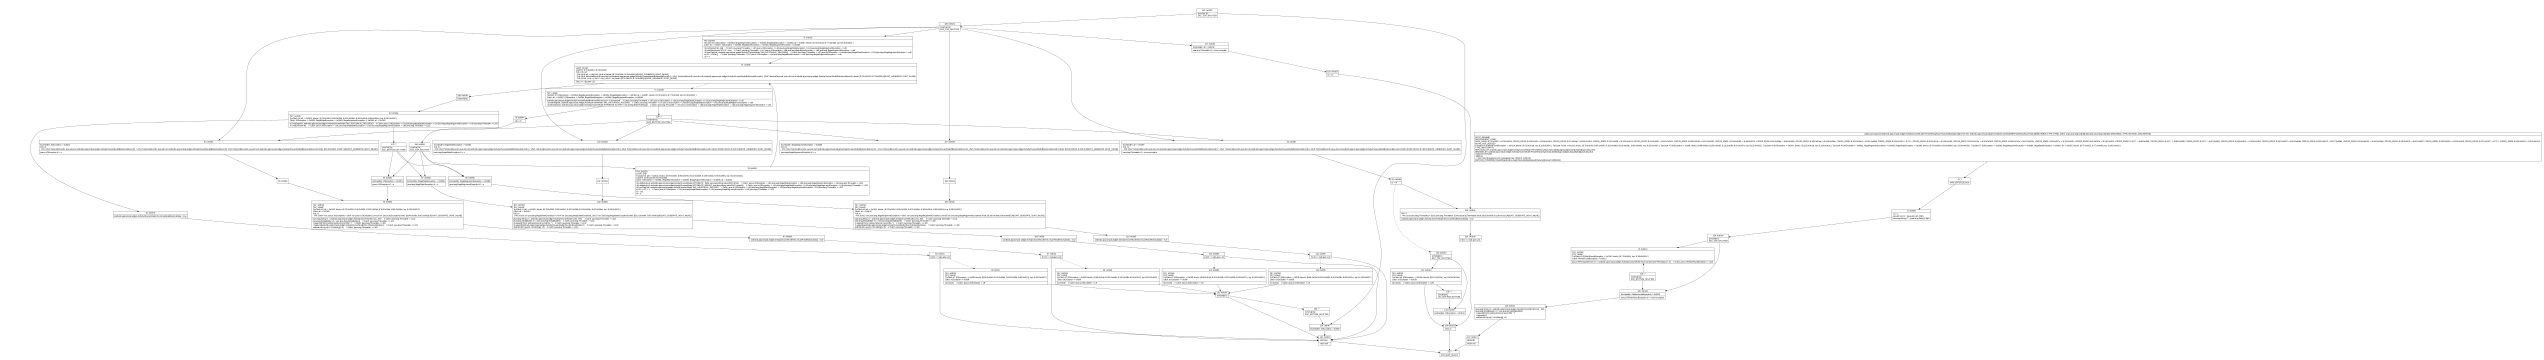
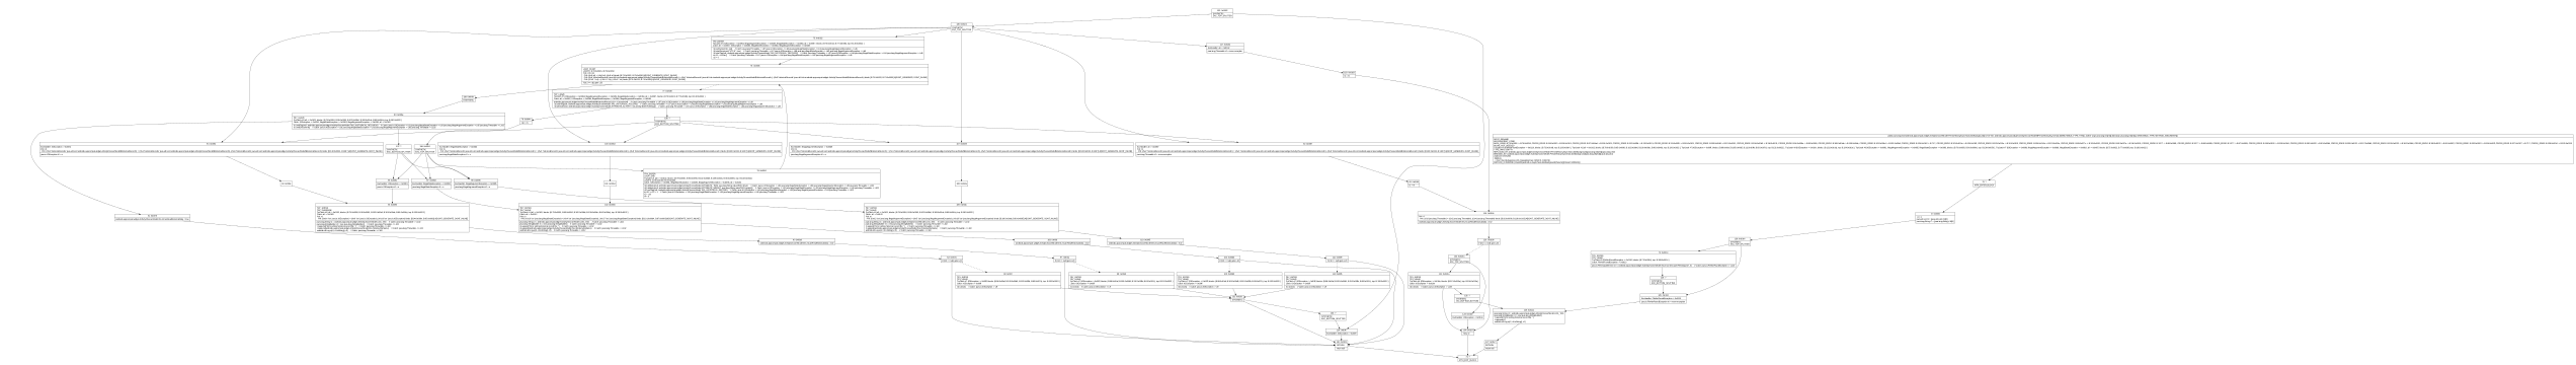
  digraph {
    fontname="Liberation Sans"
    node [fontname="Liberation Sans" shape=record]
    edge [fontname="Liberation Sans"]
    n1 [label="{70\:\ ?|MTH_ENTER_BLOCK\l}"]
    n2 [label="{72\:\ 0x0000|r4 = 0\ljava.util.List r5 = (java.util.List) r18[0]\ljava.lang.String r7 = (java.lang.String) r18[1]\l}"]
    n3 [label="{128\:\ 0x0014|SYNTHETIC\lEXC_TOP_SPLITTER\l}"]
    n4 [label="{73\:\ 0x0014|TRY_ENTER\lTRY_LEAVE\lTryCatch #0 \{FileNotFoundException \-\> 0x0110, blocks: (B:73:0x0014), top: B:128:0x0014 \}\lCatch: FileNotFoundException \-\> 0x0110\l|java.io.FileOutputStream r10 = androidx.appcompat.widget.ActivityChooserModel.this.mContext.openFileOutput(r7, 0)     \/\/ Catch: java.io.FileNotFoundException \-\> L110\l}"]
    n5 [label="{125\:\ 0x0110|ExcHandler: FileNotFoundException \-\> 0x0110\l|java.io.FileNotFoundException r0 = move\-exception\l}"]
    n6 [label="{129\:\ ?|SYNTHETIC\lEXC_BOTTOM_SPLITTER\l}"]
    n7 [label="{126\:\ 0x0111|java.lang.String r2 = androidx.appcompat.widget.ActivityChooserModel.LOG_TAG\ljava.lang.StringBuilder r4 = new java.lang.StringBuilder()\lr4.append(\"Error writing historical record file: \")\lr4.append(r7)\landroid.util.Log.e(r2, r4.toString(), r0)\l}"]
    n8 [label="{132\:\ 0x0022|SYNTHETIC\lEXC_TOP_SPLITTER\l}"]
    n9 [label="{130\:\ 0x0022|SYNTHETIC\lEXC_TOP_SPLITTER\l}"]
    n10 [label="{114\:\ 0x00ff|ExcHandler: IOException \-\> 0x00ff\l}"]
    n11 [label="{75\:\ 0x0022|TRY_ENTER\lTryCatch #7 \{IOException \-\> 0x008d, IllegalArgumentException \-\> 0x00d9, IllegalStateException \-\> 0x00b3, all \-\> 0x0087, blocks: (B:75:0x0022, B:77:0x0038), top: B:130:0x0022 \}\lCatch: all \-\> 0x0087, IOException \-\> 0x008d, IllegalStateException \-\> 0x00b3, IllegalArgumentException \-\> 0x00d9\l|r10.setOutput(r10, null)     \/\/ Catch: java.lang.Throwable \-\> L87 java.io.IOException \-\> L8d java.lang.IllegalStateException \-\> Lb3 java.lang.IllegalArgumentException \-\> Ld9\lr10.startDocument(\"UTF\-8\", true)     \/\/ Catch: java.lang.Throwable \-\> L87 java.io.IOException \-\> L8d java.lang.IllegalStateException \-\> Lb3 java.lang.IllegalArgumentException \-\> Ld9\lr10.startTag(null, androidx.appcompat.widget.ActivityChooserModel.TAG_HISTORICAL_RECORDS)     \/\/ Catch: java.lang.Throwable \-\> L87 java.io.IOException \-\> L8d java.lang.IllegalStateException \-\> Lb3 java.lang.IllegalArgumentException \-\> Ld9\lint r11 = r5.size()     \/\/ Catch: java.lang.Throwable \-\> L87 java.io.IOException \-\> L8d java.lang.IllegalStateException \-\> Lb3 java.lang.IllegalArgumentException \-\> Ld9\lr12 = 0\l}"]
    n12 [label="{117\:\ 0x0102|ExcHandler: all \-\> 0x0102\l|java.lang.Throwable r0 = move\-exception\l}"]
    n13 [label="{93\:\ 0x008d|ExcHandler: IOException \-\> 0x008d\lPHI: r5 \l  PHI: (r5v5 'historicalRecords' java.util.List\<androidx.appcompat.widget.ActivityChooserModel$HistoricalRecord\>) = (r5v1 'historicalRecords' java.util.List\<androidx.appcompat.widget.ActivityChooserModel$HistoricalRecord\>), (r5v6 'historicalRecords' java.util.List\<androidx.appcompat.widget.ActivityChooserModel$HistoricalRecord\>) binds: [B:130:0x0022, B:138:?] A[DONT_GENERATE, DONT_INLINE]\l|java.io.IOException r0 = e\l}"]
    n14 [label="{107\:\ 0x00d9|ExcHandler: IllegalArgumentException \-\> 0x00d9\lPHI: r5 \l  PHI: (r5v4 'historicalRecords' java.util.List\<androidx.appcompat.widget.ActivityChooserModel$HistoricalRecord\>) = (r5v1 'historicalRecords' java.util.List\<androidx.appcompat.widget.ActivityChooserModel$HistoricalRecord\>), (r5v6 'historicalRecords' java.util.List\<androidx.appcompat.widget.ActivityChooserModel$HistoricalRecord\>) binds: [B:130:0x0022, B:138:?] A[DONT_GENERATE, DONT_INLINE]\l|java.lang.IllegalArgumentException r0 = e\l}"]
    n15 [label="{100\:\ 0x00b3|ExcHandler: IllegalStateException \-\> 0x00b3\lPHI: r5 \l  PHI: (r5v3 'historicalRecords' java.util.List\<androidx.appcompat.widget.ActivityChooserModel$HistoricalRecord\>) = (r5v1 'historicalRecords' java.util.List\<androidx.appcompat.widget.ActivityChooserModel$HistoricalRecord\>), (r5v6 'historicalRecords' java.util.List\<androidx.appcompat.widget.ActivityChooserModel$HistoricalRecord\>) binds: [B:130:0x0022, B:138:?] A[DONT_GENERATE, DONT_INLINE]\l|java.lang.IllegalStateException r0 = e\l}"]
    n16 [label="{91\:\ 0x0087|ExcHandler: all \-\> 0x0087\lPHI: r5 \l  PHI: (r5v2 'historicalRecords' java.util.List\<androidx.appcompat.widget.ActivityChooserModel$HistoricalRecord\>) = (r5v1 'historicalRecords' java.util.List\<androidx.appcompat.widget.ActivityChooserModel$HistoricalRecord\>), (r5v6 'historicalRecords' java.util.List\<androidx.appcompat.widget.ActivityChooserModel$HistoricalRecord\>) binds: [B:130:0x0022, B:138:?] A[DONT_GENERATE, DONT_INLINE]\l|java.lang.Throwable r0 = move\-exception\l}"]
    n17 [label="{116\:\ 0x0101|RETURN\l|return null\l}"]
    n18 [label="{76\:\ 0x0036|LOOP_START\lLOOP:0: B:76:0x0036\-\>B:79:0x0050\lPHI: r4 r5 r12 \l  PHI: (r4v5 int) = (r4v0 int), (r4v9 int) binds: [B:75:0x0022, B:79:0x0050] A[DONT_GENERATE, DONT_INLINE]\l  PHI: (r5v6 'historicalRecords' java.util.List\<androidx.appcompat.widget.ActivityChooserModel$HistoricalRecord\>) = (r5v1 'historicalRecords' java.util.List\<androidx.appcompat.widget.ActivityChooserModel$HistoricalRecord\>), (r5v9 'historicalRecords' java.util.List\<androidx.appcompat.widget.ActivityChooserModel$HistoricalRecord\>) binds: [B:75:0x0022, B:79:0x0050] A[DONT_GENERATE, DONT_INLINE]\l  PHI: (r12v2 'i' int) = (r12v1 'i' int), (r12v3 'i' int) binds: [B:75:0x0022, B:79:0x0050] A[DONT_GENERATE, DONT_INLINE]\l|if (r12 \>= r11) goto L33\l}"]
    n19 [label="{118\:\ 0x0103|r2 = r0\l}"]
    n20 [label="{94\:\ 0x008e}"]
    n21 [label="{108\:\ 0x00da}"]
    n22 [label="{101\:\ 0x00b4}"]
    n23 [label="{92\:\ 0x0088|r2 = r0\l}"]
    n24 [label="{77\:\ 0x0038|TRY_LEAVE\lTryCatch #7 \{IOException \-\> 0x008d, IllegalArgumentException \-\> 0x00d9, IllegalStateException \-\> 0x00b3, all \-\> 0x0087, blocks: (B:75:0x0022, B:77:0x0038), top: B:130:0x0022 \}\lCatch: all \-\> 0x0087, IOException \-\> 0x008d, IllegalStateException \-\> 0x00b3, IllegalArgumentException \-\> 0x00d9\l|androidx.appcompat.widget.ActivityChooserModel$HistoricalRecord r13 = r5.remove(r4)     \/\/ Catch: java.lang.Throwable \-\> L87 java.io.IOException \-\> L8d java.lang.IllegalStateException \-\> Lb3 java.lang.IllegalArgumentException \-\> Ld9\lr10.startTag(null, androidx.appcompat.widget.ActivityChooserModel.TAG_HISTORICAL_RECORD)     \/\/ Catch: java.lang.Throwable \-\> L87 java.io.IOException \-\> L8d java.lang.IllegalStateException \-\> Lb3 java.lang.IllegalArgumentException \-\> Ld9\lr10.attribute(null, androidx.appcompat.widget.ActivityChooserModel.ATTRIBUTE_ACTIVITY, r13.activity.flattenToString())     \/\/ Catch: java.lang.Throwable \-\> L87 java.io.IOException \-\> L8d java.lang.IllegalStateException \-\> Lb3 java.lang.IllegalArgumentException \-\> Ld9\l}"]
    n25 [label="{139\:\ 0x006e|SYNTHETIC\l}"]
    n26 [label="{78\:\ 0x004e|r16 = r5\l}"]
    n27 [label="{138\:\ ?|SYNTHETIC\lEXC_BOTTOM_SPLITTER\l}"]
    n28 [label="{80\:\ 0x006e|TRY_LEAVE\lTryCatch #1 \{all \-\> 0x0102, blocks: (B:79:0x0050, B:95:0x0090, B:102:0x00b6, B:109:0x00dc, B:80:0x006e), top: B:130:0x0022 \}\lCatch: IOException \-\> 0x0081, IllegalStateException \-\> 0x0083, IllegalArgumentException \-\> 0x0085, all \-\> 0x0102\l|r10.endTag(null, androidx.appcompat.widget.ActivityChooserModel.TAG_HISTORICAL_RECORDS)     \/\/ Catch: java.io.IOException \-\> L81 java.lang.IllegalStateException \-\> L83 java.lang.IllegalArgumentException \-\> L85 java.lang.Throwable \-\> L102\lr10.endDocument()     \/\/ Catch: java.io.IOException \-\> L81 java.lang.IllegalStateException \-\> L83 java.lang.IllegalArgumentException \-\> L85 java.lang.Throwable \-\> L102\l}"]
    n29 [label="{136\:\ 0x0050|SYNTHETIC\lEXC_TOP_SPLITTER\l}"]
    n30 [label="{79\:\ 0x0050|TRY_ENTER\lLOOP_END\lTryCatch #1 \{all \-\> 0x0102, blocks: (B:79:0x0050, B:95:0x0090, B:102:0x00b6, B:109:0x00dc, B:80:0x006e), top: B:130:0x0022 \}\lLOOP:0: B:76:0x0036\-\>B:79:0x0050\lCatch: IOException \-\> 0x0081, IllegalStateException \-\> 0x0083, IllegalArgumentException \-\> 0x0085, all \-\> 0x0102\l|r10.attribute(null, androidx.appcompat.widget.ActivityChooserModel.ATTRIBUTE_TIME, java.lang.String.valueOf(r13.time))     \/\/ Catch: java.io.IOException \-\> L81 java.lang.IllegalStateException \-\> L83 java.lang.IllegalArgumentException \-\> L85 java.lang.Throwable \-\> L102\lr10.attribute(null, androidx.appcompat.widget.ActivityChooserModel.ATTRIBUTE_WEIGHT, java.lang.String.valueOf(r13.weight))     \/\/ Catch: java.io.IOException \-\> L81 java.lang.IllegalStateException \-\> L83 java.lang.IllegalArgumentException \-\> L85 java.lang.Throwable \-\> L102\lr10.endTag(null, androidx.appcompat.widget.ActivityChooserModel.TAG_HISTORICAL_RECORD)     \/\/ Catch: java.io.IOException \-\> L81 java.lang.IllegalStateException \-\> L83 java.lang.IllegalArgumentException \-\> L85 java.lang.Throwable \-\> L102\lint r12 = r12 + 1     \/\/ Catch: java.io.IOException \-\> L81 java.lang.IllegalStateException \-\> L83 java.lang.IllegalArgumentException \-\> L85 java.lang.Throwable \-\> L102\lr5 = r16\lr4 = 0\l}"]
    n31 [label="{85\:\ 0x0081|ExcHandler: IOException \-\> 0x0081\l|java.io.IOException r0 = e\l}"]
    n32 [label="{89\:\ 0x0085|ExcHandler: IllegalArgumentException \-\> 0x0085\l|java.lang.IllegalArgumentException r0 = e\l}"]
    n33 [label="{87\:\ 0x0083|ExcHandler: IllegalStateException \-\> 0x0083\l|java.lang.IllegalStateException r0 = e\l}"]
-   n34 [label="{95\:\ 0x0090|TRY_ENTER\lTRY_LEAVE\lTryCatch #1 \{all \-\> 0x0102, blocks: (B:79:0x0050, B:95:0x0090, B:102:0x00b6, B:109:0x00dc, B:80:0x006e), top: B:130:0x0022 \}\lCatch: all \-\> 0x0102\lPHI: r0 \l  PHI: (r0v14 'ioe' java.io.IOException) = (r0v6 'ioe' java.io.IOException), (r0v19 'ioe' java.io.IOException) binds: [B:94:0x008e, B:85:0x0081] A[DONT_GENERATE, DONT_INLINE]\l|java.lang.String r2 = androidx.appcompat.widget.ActivityChooserModel.LOG_TAG     \/\/ Catch: java.lang.Throwable \-\> L102\ljava.lang.StringBuilder r4 = new java.lang.StringBuilder()     \/\/ Catch: java.lang.Throwable \-\> L102\lr4.append(\"Error writing historical record file: \")     \/\/ Catch: java.lang.Throwable \-\> L102\lr4.append(androidx.appcompat.widget.ActivityChooserModel.this.mHistoryFileName)     \/\/ Catch: java.lang.Throwable \-\> L102\landroid.util.Log.e(r2, r4.toString(), r0)     \/\/ Catch: java.lang.Throwable \-\> L102\l}"]
+   n34 [label="{95\:\ 0x0090|TRY_ENTER\lTRY_OVERRIDE\lTryCatch #1 \{all \-\> 0x0102, blocks: (B:79:0x0050, B:95:0x0090, B:102:0x00b6, B:109:0x00dc, B:80:0x006e), top: B:130:0x0022 \}\lCatch: all \-\> 0x0102\lPHI: r0 \l  PHI: (r0v14 'ioe' java.io.IOException) = (r0v6 'ioe' java.io.IOException), (r0v19 'ioe' java.io.IOException) binds: [B:94:0x008e, B:85:0x0081] A[DONT_GENERATE, DONT_INLINE]\l|java.lang.String r2 = androidx.appcompat.widget.ActivityChooserModel.LOG_TAG     \/\/ Catch: java.lang.Throwable \-\> L102\ljava.lang.StringBuilder r4 = new java.lang.StringBuilder()     \/\/ Catch: java.lang.Throwable \-\> L102\lr4.append(\"Error writing historical record file: \")     \/\/ Catch: java.lang.Throwable \-\> L102\lr4.append(androidx.appcompat.widget.ActivityChooserModel.this.mHistoryFileName)     \/\/ Catch: java.lang.Throwable \-\> L102\landroid.util.Log.e(r2, r4.toString(), r0)     \/\/ Catch: java.lang.Throwable \-\> L102\l}"]
    n35 [label="{109\:\ 0x00dc|TRY_ENTER\lTRY_LEAVE\lTryCatch #1 \{all \-\> 0x0102, blocks: (B:79:0x0050, B:95:0x0090, B:102:0x00b6, B:109:0x00dc, B:80:0x006e), top: B:130:0x0022 \}\lCatch: all \-\> 0x0102\lPHI: r0 \l  PHI: (r0v12 'iae' java.lang.IllegalArgumentException) = (r0v5 'iae' java.lang.IllegalArgumentException), (r0v18 'iae' java.lang.IllegalArgumentException) binds: [B:108:0x00da, B:89:0x0085] A[DONT_GENERATE, DONT_INLINE]\l|java.lang.String r2 = androidx.appcompat.widget.ActivityChooserModel.LOG_TAG     \/\/ Catch: java.lang.Throwable \-\> L102\ljava.lang.StringBuilder r4 = new java.lang.StringBuilder()     \/\/ Catch: java.lang.Throwable \-\> L102\lr4.append(\"Error writing historical record file: \")     \/\/ Catch: java.lang.Throwable \-\> L102\lr4.append(androidx.appcompat.widget.ActivityChooserModel.this.mHistoryFileName)     \/\/ Catch: java.lang.Throwable \-\> L102\landroid.util.Log.e(r2, r4.toString(), r0)     \/\/ Catch: java.lang.Throwable \-\> L102\l}"]
    n36 [label="{102\:\ 0x00b6|TRY_ENTER\lTRY_LEAVE\lTryCatch #1 \{all \-\> 0x0102, blocks: (B:79:0x0050, B:95:0x0090, B:102:0x00b6, B:109:0x00dc, B:80:0x006e), top: B:130:0x0022 \}\lCatch: all \-\> 0x0102\lPHI: r0 \l  PHI: (r0v10 'ise' java.lang.IllegalStateException) = (r0v4 'ise' java.lang.IllegalStateException), (r0v17 'ise' java.lang.IllegalStateException) binds: [B:101:0x00b4, B:87:0x0083] A[DONT_GENERATE, DONT_INLINE]\l|java.lang.String r2 = androidx.appcompat.widget.ActivityChooserModel.LOG_TAG     \/\/ Catch: java.lang.Throwable \-\> L102\ljava.lang.StringBuilder r4 = new java.lang.StringBuilder()     \/\/ Catch: java.lang.Throwable \-\> L102\lr4.append(\"Error writing historical record file: \")     \/\/ Catch: java.lang.Throwable \-\> L102\lr4.append(androidx.appcompat.widget.ActivityChooserModel.this.mHistoryFileName)     \/\/ Catch: java.lang.Throwable \-\> L102\landroid.util.Log.e(r2, r4.toString(), r0)     \/\/ Catch: java.lang.Throwable \-\> L102\l}"]
    n37 [label="{96\:\ 0x00a9|androidx.appcompat.widget.ActivityChooserModel.this.mCanReadHistoricalData = true\l}"]
    n38 [label="{97\:\ 0x00ad|if (r10 == null) goto L20\l}"]
    n39 [label="{98\:\ 0x00af|TRY_ENTER\lTRY_LEAVE\lTryCatch #7 \{IOException \-\> 0x00ff, blocks: (B:98:0x00af, B:105:0x00d5, B:112:0x00fb, B:83:0x007c), top: B:132:0x0022 \}\lCatch: IOException \-\> 0x00ff\l|r10.close()     \/\/ Catch: java.io.IOException \-\> Lff\l}"]
    n40 [label="{131\:\ 0x0101|SYNTHETIC\l}"]
    n41 [label="{71\:\ ?|MTH_EXIT_BLOCK\l}"]
    n42 [label="{133\:\ ?|SYNTHETIC\lEXC_BOTTOM_SPLITTER\l}"]
    n43 [label="{110\:\ 0x00f5|androidx.appcompat.widget.ActivityChooserModel.this.mCanReadHistoricalData = true\l}"]
    n44 [label="{111\:\ 0x00f9|if (r10 == null) goto L20\l}"]
    n45 [label="{112\:\ 0x00fb|TRY_ENTER\lTRY_LEAVE\lTryCatch #7 \{IOException \-\> 0x00ff, blocks: (B:98:0x00af, B:105:0x00d5, B:112:0x00fb, B:83:0x007c), top: B:132:0x0022 \}\lCatch: IOException \-\> 0x00ff\l|r10.close()     \/\/ Catch: java.io.IOException \-\> Lff\l}"]
    n46 [label="{103\:\ 0x00cf|androidx.appcompat.widget.ActivityChooserModel.this.mCanReadHistoricalData = true\l}"]
    n47 [label="{104\:\ 0x00d3|if (r10 == null) goto L20\l}"]
    n48 [label="{105\:\ 0x00d5|TRY_ENTER\lTRY_LEAVE\lTryCatch #7 \{IOException \-\> 0x00ff, blocks: (B:98:0x00af, B:105:0x00d5, B:112:0x00fb, B:83:0x007c), top: B:132:0x0022 \}\lCatch: IOException \-\> 0x00ff\l|r10.close()     \/\/ Catch: java.io.IOException \-\> Lff\l}"]
    n49 [label="{81\:\ 0x0076|androidx.appcompat.widget.ActivityChooserModel.this.mCanReadHistoricalData = true\l}"]
    n50 [label="{137\:\ ?|SYNTHETIC\lEXC_BOTTOM_SPLITTER\l}"]
    n51 [label="{82\:\ 0x007a|if (r10 == null) goto L20\l}"]
    n52 [label="{83\:\ 0x007c|TRY_ENTER\lTRY_LEAVE\lTryCatch #7 \{IOException \-\> 0x00ff, blocks: (B:98:0x00af, B:105:0x00d5, B:112:0x00fb, B:83:0x007c), top: B:132:0x0022 \}\lCatch: IOException \-\> 0x00ff\l|r10.close()     \/\/ Catch: java.io.IOException \-\> Lff\l}"]
    n53 [label="{119\:\ 0x0104|PHI: r2 \l  PHI: (r2v3 java.lang.Throwable) = (r2v2 java.lang.Throwable), (r2v4 java.lang.Throwable) binds: [B:92:0x0088, B:118:0x0103] A[DONT_GENERATE, DONT_INLINE]\l|androidx.appcompat.widget.ActivityChooserModel.this.mCanReadHistoricalData = true\l}"]
    n54 [label="{120\:\ 0x0108|if (r10 == null) goto L43\l}"]
    n55 [label="{124\:\ 0x010f|throw r2\l}"]
    n56 [label="{134\:\ 0x010a|SYNTHETIC\lEXC_TOP_SPLITTER\l}"]
    n57 [label="{121\:\ 0x010a|TRY_ENTER\lTRY_LEAVE\lTryCatch #9 \{IOException \-\> 0x010e, blocks: (B:121:0x010a), top: B:134:0x010a \}\lCatch: IOException \-\> 0x010e\l|r10.close()     \/\/ Catch: java.io.IOException \-\> L10e\l}"]
    n58 [label="{123\:\ 0x010e|ExcHandler: IOException \-\> 0x010e\l}"]
    n59 [label="{135\:\ ?|SYNTHETIC\lEXC_BOTTOM_BOTTOM\l}"]
    n60 [label="{127\:\ 0x0127|RETURN\l|return null\l}"]
    n61 [label="{public java.lang.Void androidx.appcompat.widget.ActivityChooserModel.PersistHistoryAsyncTask.doInBackground((r17v0 'this' androidx.appcompat.widget.ActivityChooserModel$PersistHistoryAsyncTask A[IMMUTABLE_TYPE, THIS]), (r18v0 'args' java.lang.Object[] A[D('args' java.lang.Object[]), IMMUTABLE_TYPE, METHOD_ARGUMENT]))  | DONT_RENAME\lINCONSISTENT_CODE\lBACK_EDGE: B:79:0x0050 \-\> B:76:0x0036, CROSS_EDGE: B:114:0x00ff \-\> B:116:0x0101, CROSS_EDGE: B:97:0x00ad \-\> B:116:0x0101, CROSS_EDGE: B:112:0x00fb \-\> B:131:0x0101, CROSS_EDGE: B:111:0x00f9 \-\> B:116:0x0101, CROSS_EDGE: B:105:0x00d5 \-\> B:131:0x0101, CROSS_EDGE: B:104:0x00d3 \-\> B:116:0x0101, CROSS_EDGE: B:94:0x008e \-\> B:95:0x0090, CROSS_EDGE: B:108:0x00da \-\> B:109:0x00dc, CROSS_EDGE: B:101:0x00b4 \-\> B:102:0x00b6, CROSS_EDGE: B:124:0x010f \-\> B:71:?, CROSS_EDGE: B:121:0x010a \-\> B:124:0x010f, CROSS_EDGE: B:123:0x010e \-\> B:124:0x010f, CROSS_EDGE: B:134:0x010a \-\> B:123:0x010e, CROSS_EDGE: B:83:0x007c \-\> B:131:0x0101, CROSS_EDGE: B:82:0x007a \-\> B:116:0x0101, CROSS_EDGE: B:137:? \-\> B:85:0x0081, CROSS_EDGE: B:137:? \-\> B:89:0x0085, CROSS_EDGE: B:137:? \-\> B:87:0x0083, CROSS_EDGE: B:118:0x0103 \-\> B:119:0x0104, CROSS_EDGE: B:130:0x0022 \-\> B:93:0x008d, CROSS_EDGE: B:130:0x0022 \-\> B:107:0x00d9, CROSS_EDGE: B:130:0x0022 \-\> B:100:0x00b3, CROSS_EDGE: B:130:0x0022 \-\> B:91:0x0087, CROSS_EDGE: B:132:0x0022 \-\> B:114:0x00ff, CROSS_EDGE: B:127:0x0127 \-\> B:71:?, CROSS_EDGE: B:128:0x0014 \-\> B:125:0x0110\lINLINE_NOT_NEEDED\lTryCatch #0 \{FileNotFoundException \-\> 0x0110, blocks: (B:73:0x0014), top: B:128:0x0014 \}, TryCatch #1 \{all \-\> 0x0102, blocks: (B:79:0x0050, B:95:0x0090, B:102:0x00b6, B:109:0x00dc, B:80:0x006e), top: B:130:0x0022 \}, TryCatch #7 \{IOException \-\> 0x00ff, blocks: (B:98:0x00af, B:105:0x00d5, B:112:0x00fb, B:83:0x007c), top: B:132:0x0022 \}, TryCatch #9 \{IOException \-\> 0x010e, blocks: (B:121:0x010a), top: B:134:0x010a \}, TryCatch #9 \{IOException \-\> 0x0081, IllegalArgumentException \-\> 0x0085, IllegalStateException \-\> 0x0083, blocks: (B:79:0x0050, B:80:0x006e), top: B:136:0x0050 \}, TryCatch #7 \{IOException \-\> 0x008d, IllegalArgumentException \-\> 0x00d9, IllegalStateException \-\> 0x00b3, all \-\> 0x0087, blocks: (B:75:0x0022, B:77:0x0038), top: B:130:0x0022 \}\lTYPE_VARS: EMPTY\lREPLACED_BY: androidx.appcompat.widget.ActivityChooserModel.PersistHistoryAsyncTask.doInBackground(java.lang.Object[]):java.lang.Void\lBRIDGED_BY: androidx.appcompat.widget.ActivityChooserModel.PersistHistoryAsyncTask.doInBackground(java.lang.Object[]):java.lang.Void\lJadxCommentsAttr\{\l DEBUG: \l \-\> Don't trust debug lines info. Repeating lines: [1092=5, 1094=5]\}\lMETHOD_OVERRIDE: [ClspMth\{android.os.AsyncTask.doInBackground(Params[]):Result VARARG\}]\l}"]
    n1 -> n2
    n2 -> n3
    n3 -> n4
    n3 -> n5
-   n6 -> n4
+   n4 -> n6
    n5 -> n7
    n6 -> n5
    n7 -> n60
    n8 -> n9
    n8 -> n10
    n9 -> n11
    n9 -> n12
    n9 -> n13
    n9 -> n14
    n9 -> n15
    n9 -> n16
    n10 -> n17
    n11 -> n18
    n12 -> n19
    n13 -> n20
    n14 -> n21
    n15 -> n22
    n16 -> n23
    n17 -> n41
    n18 -> n24 [style=dashed]
    n18 -> n25
    n19 -> n53
    n20 -> n34
    n21 -> n35
    n22 -> n36
    n23 -> n53
    n24 -> n26
    n24 -> n27
    n25 -> n28
    n26 -> n29
    n27 -> n13
    n27 -> n14
    n27 -> n15
    n27 -> n16
    n28 -> n49
    n28 -> n50
    n29 -> n30
    n29 -> n31
    n29 -> n32
    n29 -> n33
    n30 -> n18
    n31 -> n34
    n32 -> n35
    n33 -> n36
    n34 -> n37
    n35 -> n43
    n36 -> n46
    n37 -> n38
    n38 -> n17
    n38 -> n39 [style=dashed]
    n39 -> n40
    n40 -> n17
    n40 -> n42
    n42 -> n10
    n43 -> n44
    n44 -> n17
    n44 -> n45 [style=dashed]
    n45 -> n40
    n46 -> n47
    n47 -> n17
    n47 -> n48 [style=dashed]
    n48 -> n40
    n49 -> n51
    n50 -> n31
    n50 -> n32
    n50 -> n33
    n51 -> n17
    n51 -> n52 [style=dashed]
    n52 -> n40
    n53 -> n54
    n54 -> n55
-   n23 -> n56 [style=dashed]
+   n54 -> n56 [style=dashed]
    n55 -> n41
    n56 -> n57
    n56 -> n58
    n57 -> n55
    n57 -> n59
    n58 -> n55
-   n59 -> n58
+   n59 -> n7
    n60 -> n41
    n61 -> n1
  }
